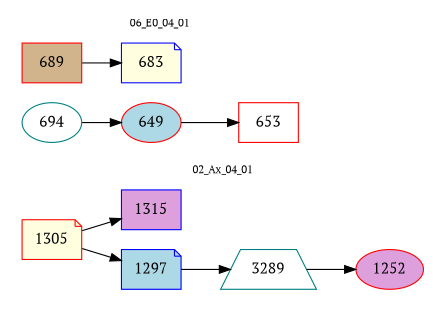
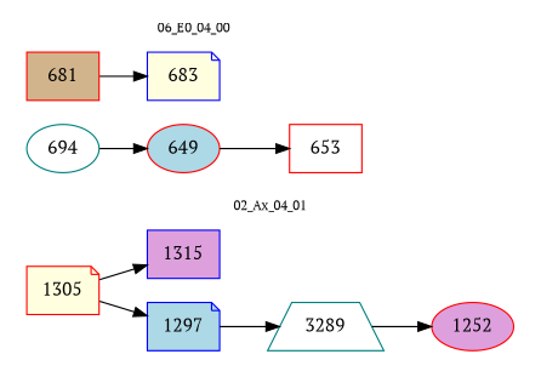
  digraph {
    fontname="PT Serif"
    rankdir=LR
    node [color=red fillcolor=white fontname="PT Serif" shape=note style=filled]
    edge [color=black fontname="PT Serif"]
    n1 [fillcolor=lightyellow label=1305]
    n2 [color=blue fillcolor=lightblue label=1297]
    n3 [color=blue fillcolor=plum label=1315 shape=box]
    n4 [color=teal label=3289 shape=trapezium]
    n5 [fillcolor=plum label=1252 shape=ellipse]
-   n6 [fillcolor=tan label=689 shape=box]
+   n6 [fillcolor=tan label=681 shape=box]
    n7 [color=teal label=694 shape=ellipse]
    n8 [color=blue fillcolor=lightyellow label=683]
    n9 [fillcolor=lightblue label=649 shape=ellipse]
    n10 [label=653 shape=box]
    subgraph cluster_1 {
      color=white
      fontsize=10
      label="02_Ax_04_01"
      n1
      n2
      n3
      n4
      n5
    }
    subgraph cluster_2 {
      color=white
      fontsize=10
-     label="06_E0_04_01"
+     label="06_E0_04_00"
      n6
      n7
      n8
      n9
      n10
    }
    n1 -> n2
    n1 -> n3
    n2 -> n4
    n4 -> n5
    n6 -> n8
    n7 -> n9
    n9 -> n10
  }
